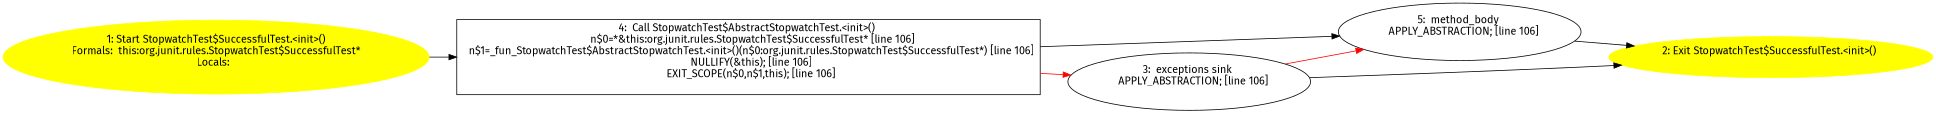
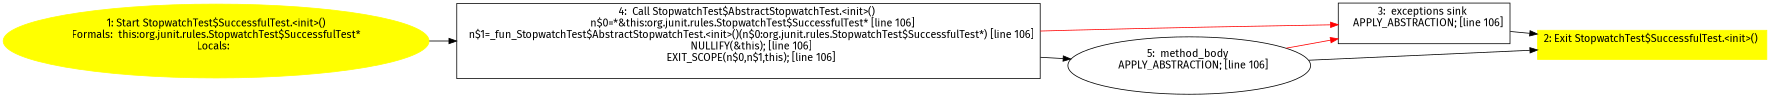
  digraph {
    fontname="Fira Sans"
    rankdir=LR
    node [fontname="Fira Sans"]
    edge [fontname="Fira Sans"]
    n1 [color=yellow label="1: Start StopwatchTest$SuccessfulTest.<init>()\nFormals:  this:org.junit.rules.StopwatchTest$SuccessfulTest*\nLocals:  \n  " style=filled]
    n2 [label="4:  Call StopwatchTest$AbstractStopwatchTest.<init>() \n   n$0=*&this:org.junit.rules.StopwatchTest$SuccessfulTest* [line 106]\n  n$1=_fun_StopwatchTest$AbstractStopwatchTest.<init>()(n$0:org.junit.rules.StopwatchTest$SuccessfulTest*) [line 106]\n  NULLIFY(&this); [line 106]\n  EXIT_SCOPE(n$0,n$1,this); [line 106]\n " shape=box]
-   n3 [label="3:  exceptions sink \n   APPLY_ABSTRACTION; [line 106]\n " shape=ellipse]
+   n3 [label="3:  exceptions sink \n   APPLY_ABSTRACTION; [line 106]\n " shape=box]
    n4 [label="5:  method_body \n   APPLY_ABSTRACTION; [line 106]\n " shape=ellipse]
-   n5 [color=yellow label="2: Exit StopwatchTest$SuccessfulTest.<init>() \n  " style=filled]
+   n5 [color=yellow label="2: Exit StopwatchTest$SuccessfulTest.<init>() \n  " style=filled shape=box]
    n1 -> n2
    n2 -> n3 [color=red]
    n2 -> n4
    n3 -> n5
-   n3 -> n4 [color=red]
+   n4 -> n3 [color=red]
    n4 -> n5
  }
